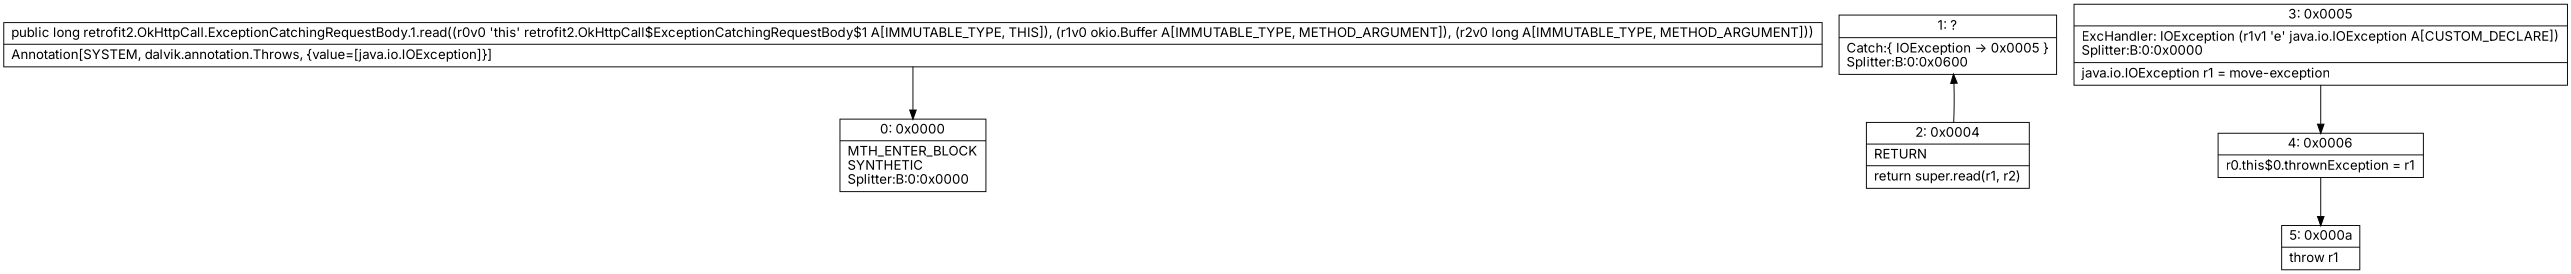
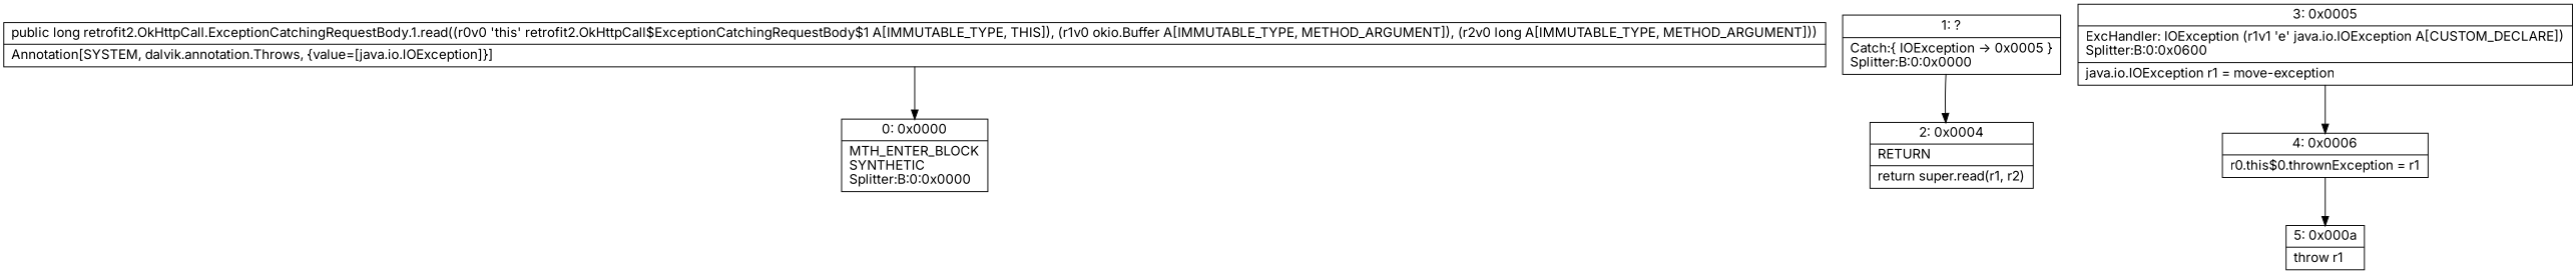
  digraph {
    fontname=Inter
    node [fontname=Inter shape=record]
    edge [fontname=Inter]
    n1 [label="{0\:\ 0x0000|MTH_ENTER_BLOCK\lSYNTHETIC\lSplitter:B:0:0x0000\l}"]
-   n2 [label="{1\:\ ?|Catch:\{ IOException \-\> 0x0005 \}\lSplitter:B:0:0x0600\l}"]
+   n2 [label="{1\:\ ?|Catch:\{ IOException \-\> 0x0005 \}\lSplitter:B:0:0x0000\l}"]
    n3 [label="{2\:\ 0x0004|RETURN\l|return super.read(r1, r2)\l}"]
-   n4 [label="{3\:\ 0x0005|ExcHandler: IOException (r1v1 'e' java.io.IOException A[CUSTOM_DECLARE])\lSplitter:B:0:0x0000\l|java.io.IOException r1 = move\-exception\l}"]
+   n4 [label="{3\:\ 0x0005|ExcHandler: IOException (r1v1 'e' java.io.IOException A[CUSTOM_DECLARE])\lSplitter:B:0:0x0600\l|java.io.IOException r1 = move\-exception\l}"]
    n5 [label="{4\:\ 0x0006|r0.this$0.thrownException = r1\l}"]
    n6 [label="{5\:\ 0x000a|throw r1\l}"]
    n7 [label="{public long retrofit2.OkHttpCall.ExceptionCatchingRequestBody.1.read((r0v0 'this' retrofit2.OkHttpCall$ExceptionCatchingRequestBody$1 A[IMMUTABLE_TYPE, THIS]), (r1v0 okio.Buffer A[IMMUTABLE_TYPE, METHOD_ARGUMENT]), (r2v0 long A[IMMUTABLE_TYPE, METHOD_ARGUMENT]))  | Annotation[SYSTEM, dalvik.annotation.Throws, \{value=[java.io.IOException]\}]\l}"]
-   n3 -> n2
+   n2 -> n3
    n4 -> n5
    n5 -> n6
    n7 -> n1
  }
